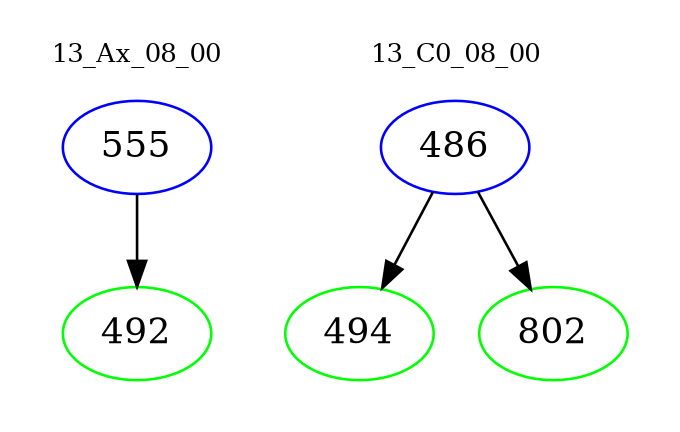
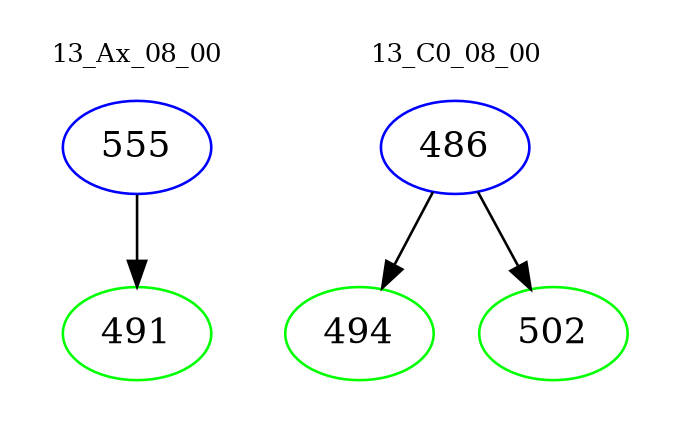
  digraph {
    node [color=green]
    edge [color=black]
    n1 [color=blue label=555]
-   n2 [label=492]
+   n2 [label=491]
    n3 [color=blue label=486]
    n4 [label=494]
-   n5 [label=802]
+   n5 [label=502]
    subgraph cluster_1 {
      color=white
      fontsize=10
      label="13_Ax_08_00"
      n1
      n2
    }
    subgraph cluster_2 {
      color=white
      fontsize=10
      label="13_C0_08_00"
      n3
      n4
      n5
    }
    n1 -> n2
    n3 -> n4
    n3 -> n5
  }
